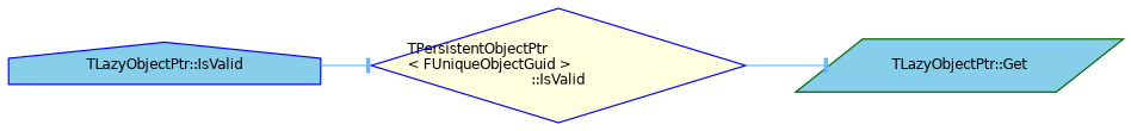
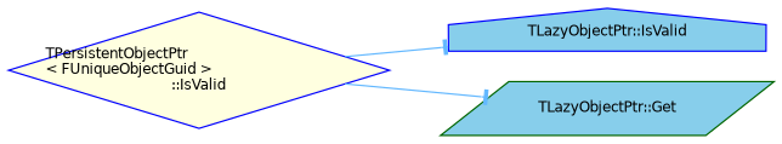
  digraph {
    rankdir=LR
    node [color=blue fillcolor=skyblue fontname=Helvetica fontsize=10 style=filled]
    edge [arrowhead=tee color=steelblue1 fontname=Helvetica fontsize=10 labelfontname=Helvetica labelfontsize=10 style=solid]
    n1 [fontcolor=black height=0.2 label="TLazyObjectPtr::IsValid" shape=house width=0.4]
    n2 [fillcolor=lightyellow height=0.2 label="TPersistentObjectPtr\l\< FUniqueObjectGuid \>\l::IsValid" shape=diamond width=0.4]
    n3 [color=darkgreen height=0.2 label="TLazyObjectPtr::Get" shape=parallelogram width=0.4]
-   n1 -> n2
+   n2 -> n1
    n2 -> n3
  }
